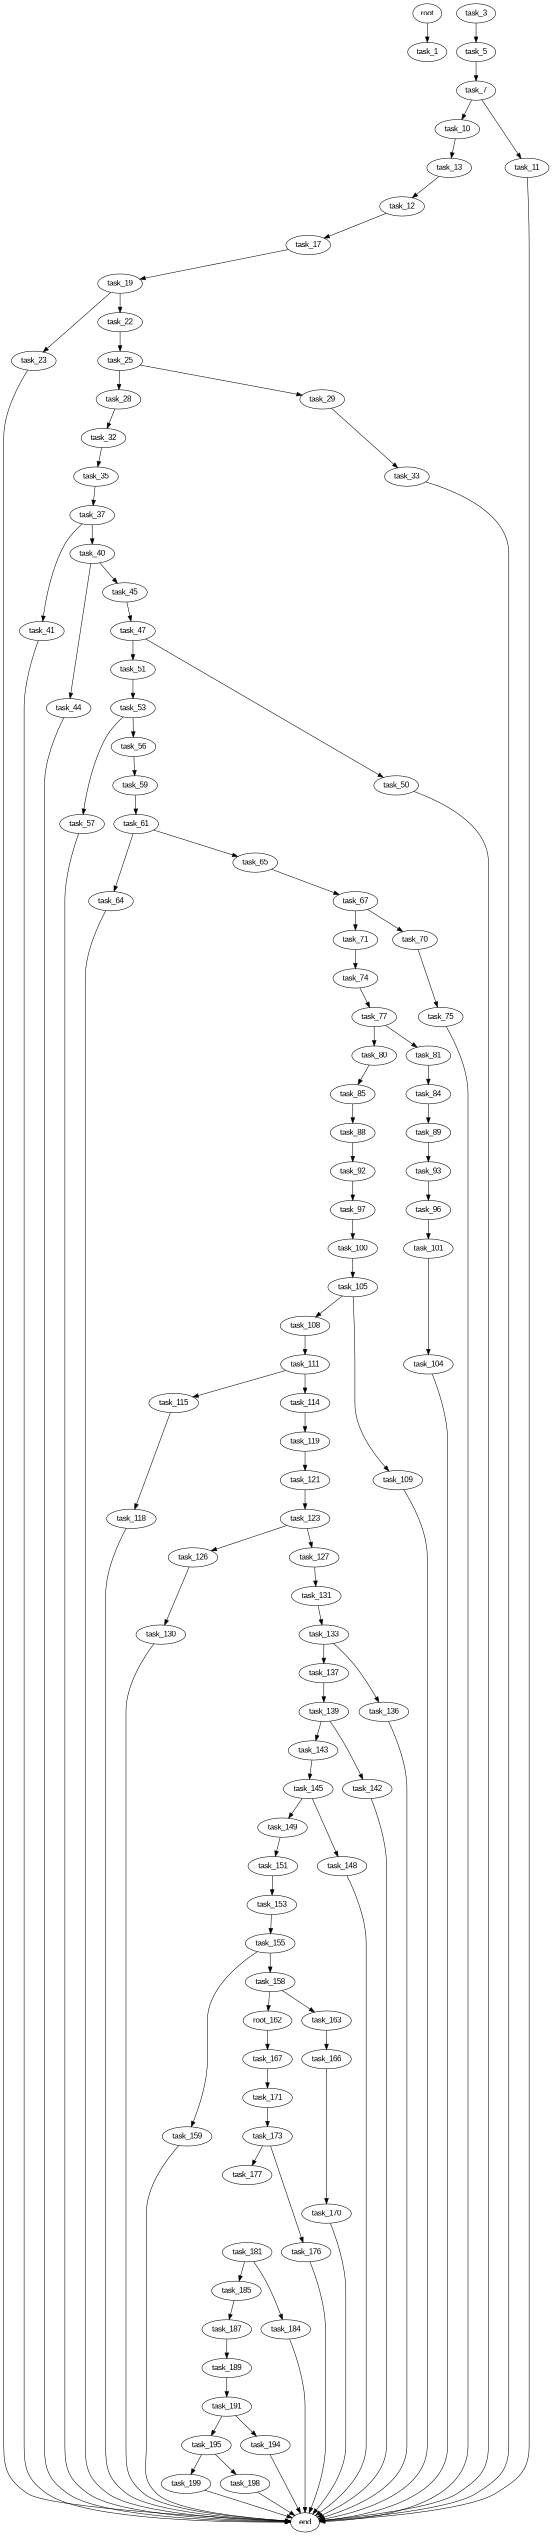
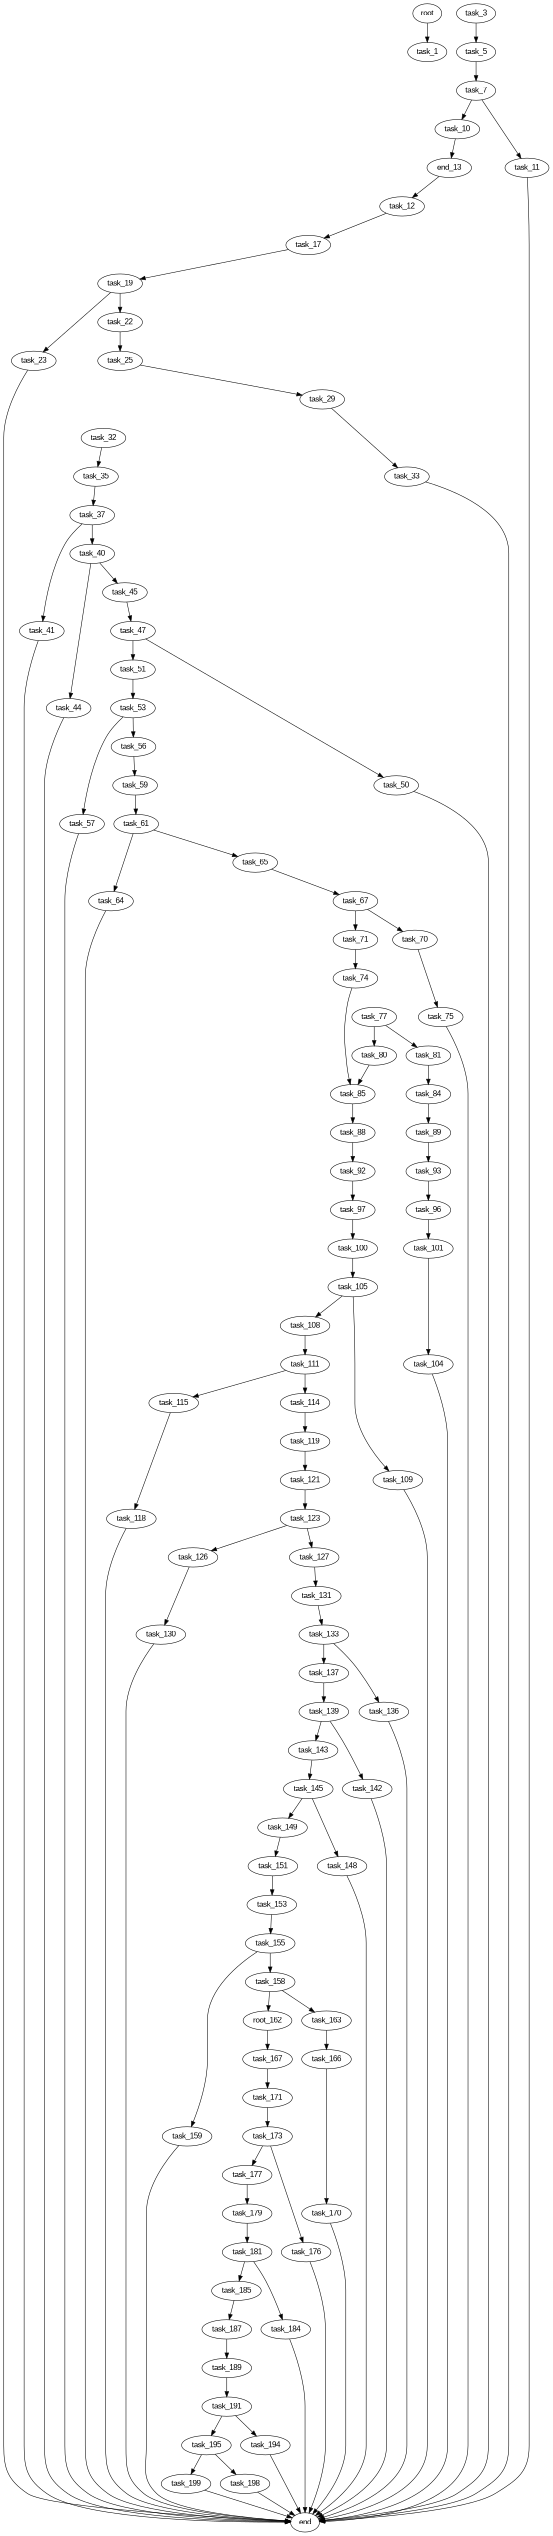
  digraph {
    fontname="Liberation Sans"
    node [fontname="Liberation Sans"]
    edge [fontname="Liberation Sans"]
    root
    task_1
    task_3
    task_5
    task_7
    task_10
    task_11
-   task_13
+   task_13 [label=end_13]
    end
    n10 [label=task_12]
    task_17
    task_19
    task_22
    task_23
    task_25
-   task_28
    task_29
    task_32
    task_33
    task_35
    task_37
    task_40
    task_41
    task_44
    task_45
    task_47
    task_50
    task_51
    task_53
    task_56
    task_57
    task_59
    task_61
    task_64
    task_65
    task_67
    task_70
    task_71
    task_75
    task_74
    task_77
    task_80
    task_81
    task_85
    task_84
    task_88
    task_89
    task_92
    task_93
    task_96
    task_97
    task_100
    task_101
    task_105
    task_104
    task_108
    task_109
    task_111
    task_114
    task_115
    task_119
    task_118
    task_121
    task_123
    task_126
    task_127
    task_130
    task_131
    task_133
    task_136
    task_137
    task_139
    task_142
    task_143
    task_145
    task_148
    task_149
    task_151
    task_153
    task_155
    task_158
    task_159
    n83 [label=root_162]
    task_163
    task_167
    task_166
    task_171
    task_170
    task_173
    task_176
    task_177
+   task_179
    task_181
    task_184
    task_185
    task_187
    task_189
    task_191
    task_194
    task_195
    task_198
    task_199
    root -> task_1
    task_3 -> task_5
    task_5 -> task_7
    task_7 -> task_10
    task_7 -> task_11
    task_10 -> task_13
    task_11 -> end
    task_13 -> n10
    n10 -> task_17
    task_17 -> task_19
    task_19 -> task_22
    task_19 -> task_23
    task_22 -> task_25
    task_23 -> end
-   task_25 -> task_28
    task_25 -> task_29
-   task_28 -> task_32
    task_29 -> task_33
    task_32 -> task_35
    task_33 -> end
    task_35 -> task_37
    task_37 -> task_40
    task_37 -> task_41
    task_40 -> task_44
    task_40 -> task_45
    task_41 -> end
    task_44 -> end
    task_45 -> task_47
    task_47 -> task_50
    task_47 -> task_51
    task_50 -> end
    task_51 -> task_53
    task_53 -> task_56
    task_53 -> task_57
    task_56 -> task_59
    task_57 -> end
    task_59 -> task_61
    task_61 -> task_64
    task_61 -> task_65
    task_64 -> end
    task_65 -> task_67
    task_67 -> task_70
    task_67 -> task_71
    task_70 -> task_75
    task_71 -> task_74
    task_75 -> end
-   task_74 -> task_77
+   task_74 -> task_85
    task_77 -> task_80
    task_77 -> task_81
    task_80 -> task_85
    task_81 -> task_84
    task_85 -> task_88
    task_84 -> task_89
    task_88 -> task_92
    task_89 -> task_93
    task_92 -> task_97
    task_93 -> task_96
    task_96 -> task_101
    task_97 -> task_100
    task_100 -> task_105
    task_101 -> task_104
    task_105 -> task_108
    task_105 -> task_109
    task_104 -> end
    task_108 -> task_111
    task_109 -> end
    task_111 -> task_114
    task_111 -> task_115
    task_114 -> task_119
    task_115 -> task_118
    task_119 -> task_121
    task_118 -> end
    task_121 -> task_123
    task_123 -> task_126
    task_123 -> task_127
    task_126 -> task_130
    task_127 -> task_131
    task_130 -> end
    task_131 -> task_133
    task_133 -> task_136
    task_133 -> task_137
    task_136 -> end
    task_137 -> task_139
    task_139 -> task_142
    task_139 -> task_143
    task_142 -> end
    task_143 -> task_145
    task_145 -> task_148
    task_145 -> task_149
    task_148 -> end
    task_149 -> task_151
    task_151 -> task_153
    task_153 -> task_155
    task_155 -> task_158
    task_155 -> task_159
    task_158 -> n83
    task_158 -> task_163
    task_159 -> end
    n83 -> task_167
    task_163 -> task_166
    task_167 -> task_171
    task_166 -> task_170
    task_171 -> task_173
    task_170 -> end
    task_173 -> task_176
    task_173 -> task_177
    task_176 -> end
+   task_177 -> task_179
+   task_179 -> task_181
    task_181 -> task_184
    task_181 -> task_185
    task_184 -> end
    task_185 -> task_187
    task_187 -> task_189
    task_189 -> task_191
    task_191 -> task_194
    task_191 -> task_195
    task_194 -> end
    task_195 -> task_198
    task_195 -> task_199
    task_198 -> end
    task_199 -> end
  }
